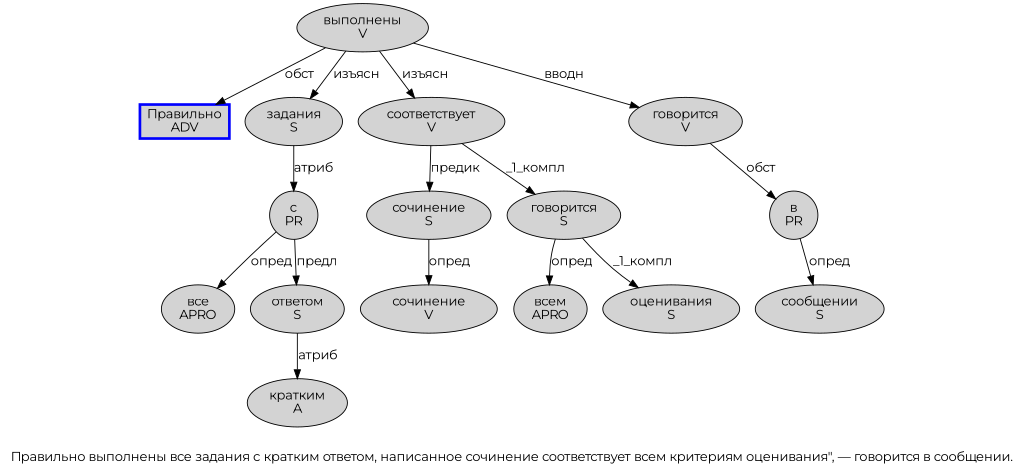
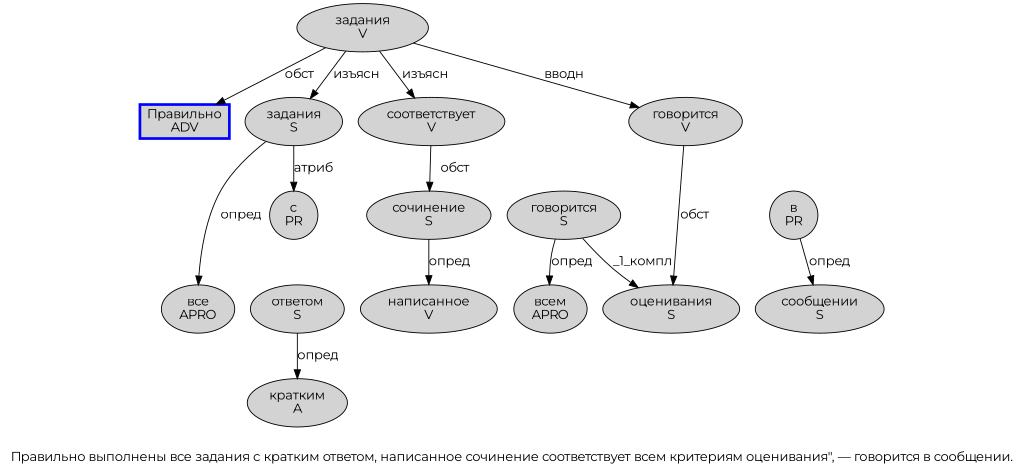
  digraph {
    fontname=Montserrat
    label="Правильно выполнены все задания с кратким ответом, написанное сочинение соответствует всем критериям оценивания\", — говорится в сообщении."
    node [fillcolor=lightgray fontname=Montserrat penwidth=1 shape=ellipse style=filled]
    edge [fontname=Montserrat]
    n1 [color=blue label="Правильно\nADV" penwidth=3 shape=box]
-   n2 [label="выполнены\nV"]
+   n2 [label="задания\nV"]
    n3 [label="задания\nS"]
    n4 [label="соответствует\nV"]
    n5 [label="говорится\nV"]
    n6 [label="все\nAPRO"]
    n7 [label="с\nPR"]
    n8 [label="сочинение\nS"]
    n9 [label="говорится\nS"]
    n10 [label="в\nPR"]
    n11 [label="ответом\nS"]
    n12 [label="кратким\nA"]
-   n13 [label="сочинение\nV"]
+   n13 [label="написанное\nV"]
    n14 [label="всем\nAPRO"]
    n15 [label="оценивания\nS"]
    n16 [label="сообщении\nS"]
    n2 -> n1 [label="обст"]
    n2 -> n3 [label="изъясн"]
    n2 -> n4 [label="изъясн"]
    n2 -> n5 [label="вводн"]
-   n7 -> n6 [label="опред"]
+   n3 -> n6 [label="опред"]
    n3 -> n7 [label="атриб"]
-   n4 -> n8 [label="предик"]
-   n4 -> n9 [label="_1_компл"]
-   n5 -> n10 [label="обст"]
-   n7 -> n11 [label="предл"]
+   n4 -> n8 [label="обст"]
+   n5 -> n15 [label="обст"]
    n8 -> n13 [label="опред"]
    n9 -> n14 [label="опред"]
    n9 -> n15 [label="_1_компл"]
    n10 -> n16 [label="опред"]
-   n11 -> n12 [label="атриб"]
+   n11 -> n12 [label="опред"]
  }
